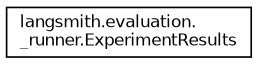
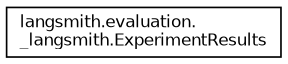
  digraph {
    rankdir=TB
-   n1 [color=black fillcolor=white fontname=Helvetica fontsize=10 height=0.2 label="langsmith.evaluation.\l_runner.ExperimentResults" shape=record style=filled width=0.4]
+   n1 [color=black fillcolor=white fontname=Helvetica fontsize=10 height=0.2 label="langsmith.evaluation.\l_langsmith.ExperimentResults" shape=record style=filled width=0.4]
  }
